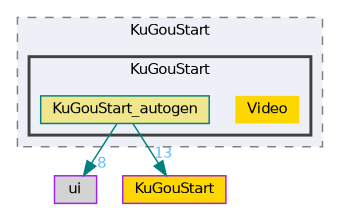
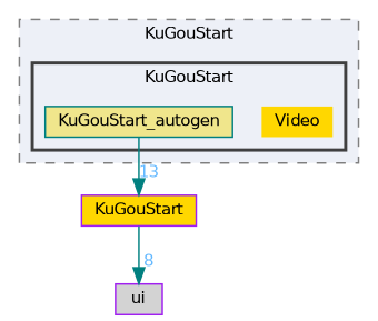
  digraph {
    compound=true
    node [color=purple fillcolor=gold fontname=Helvetica fontsize=10 shape=box style=filled]
    edge [color=teal fontcolor=steelblue1 fontname=Helvetica fontsize=10 labeldistance=1.5 labelfontname=Helvetica labelfontsize=10]
    n1 [height=0.2 label=Video shape=plaintext width=0.4]
    n2 [color=teal fillcolor=khaki height=0.2 label=KuGouStart_autogen width=0.4]
    n3 [fillcolor=lightgrey height=0.2 label=ui width=0.4]
    n4 [height=0.2 label=KuGouStart width=0.4]
    subgraph cluster_1 {
      bgcolor="#edf0f7"
      fontname=Helvetica
      fontsize=10
      label=KuGouStart
      pencolor=grey50
      style="filled,dashed"
      subgraph cluster_2 {
        bgcolor="#edf0f7"
        fontname=Helvetica
        fontsize=10
        label=KuGouStart
        pencolor=grey25
        style="filled,bold"
        n1
        n2
      }
    }
-   n2 -> n3 [headlabel=8]
+   n4 -> n3 [headlabel=8]
    n2 -> n4 [headlabel=13]
  }
